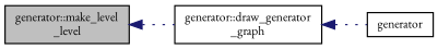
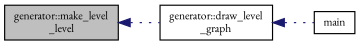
  digraph {
    fontname="EB Garamond"
    rankdir=LR
    node [color=black fillcolor=white fontname="EB Garamond" fontsize=10 shape=record style=filled]
    edge [color=midnightblue dir=back fontname="EB Garamond" fontsize=10 labelfontname=Helvetica labelfontsize=10 style=dotted]
    n1 [fillcolor=grey75 fontcolor=black height=0.2 label="generator::make_level\l_level" width=0.4]
-   n2 [height=0.2 label="generator::draw_generator\l_graph" width=0.4]
-   n3 [height=0.2 label=generator width=0.4]
+   n2 [height=0.2 label="generator::draw_level\l_graph" width=0.4]
+   n3 [height=0.2 label=main width=0.4]
    n1 -> n2
    n2 -> n3
  }
